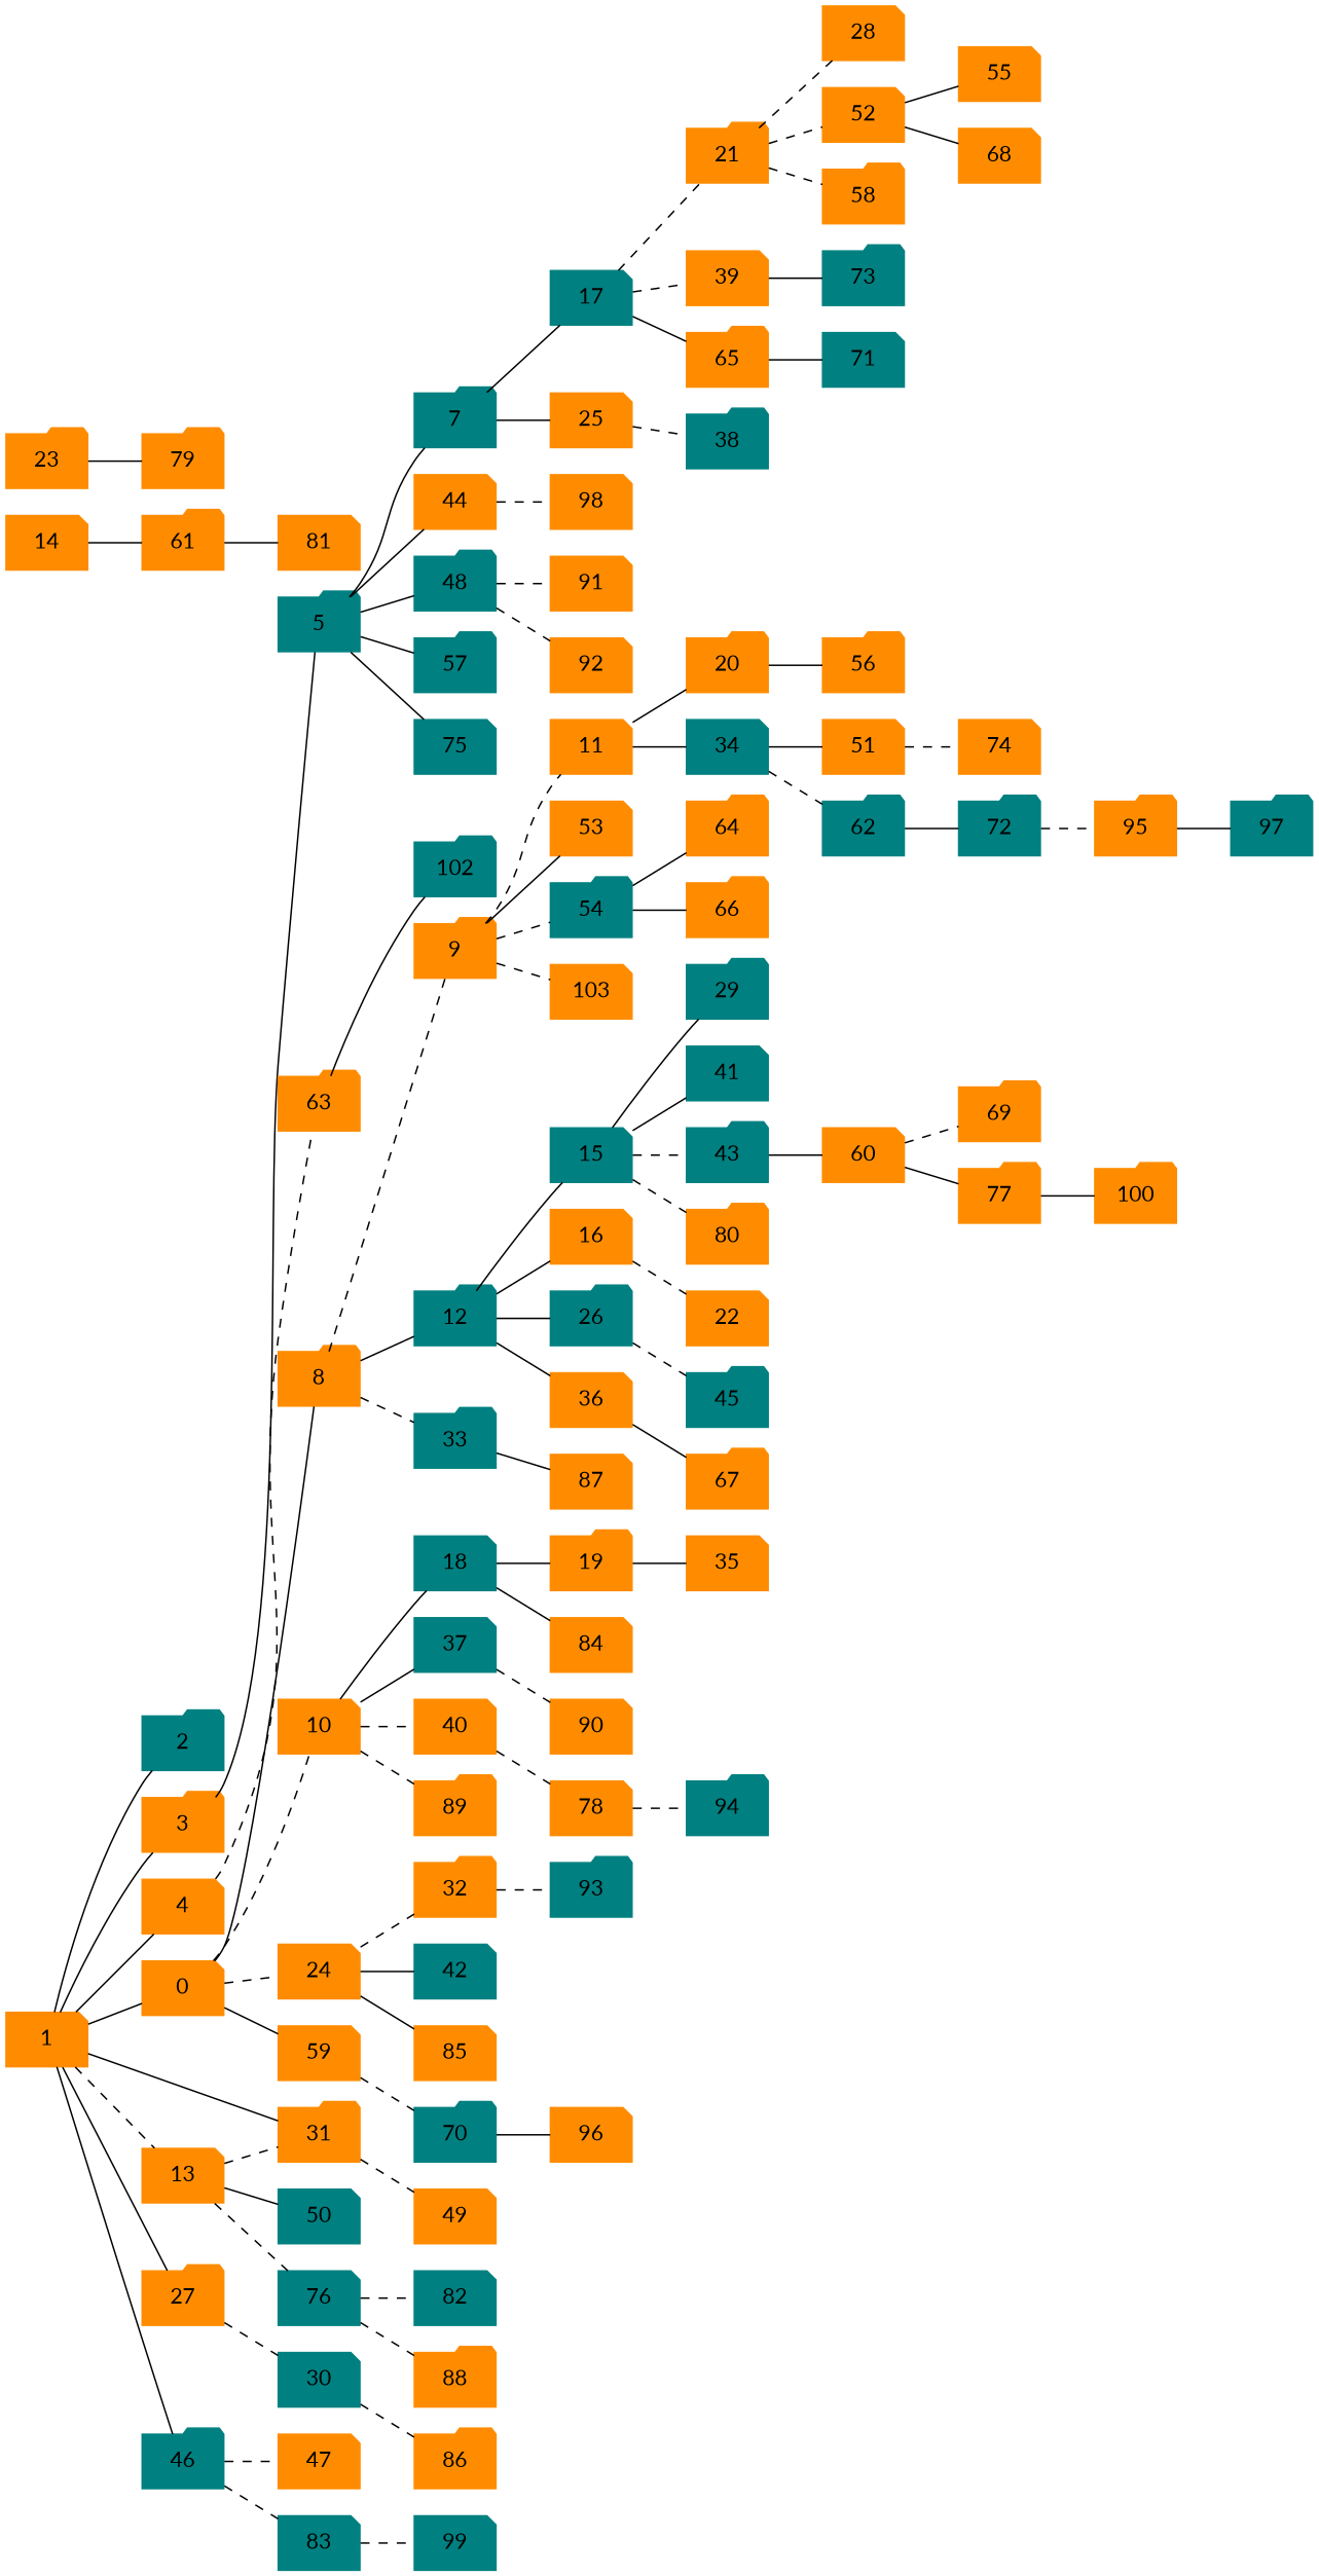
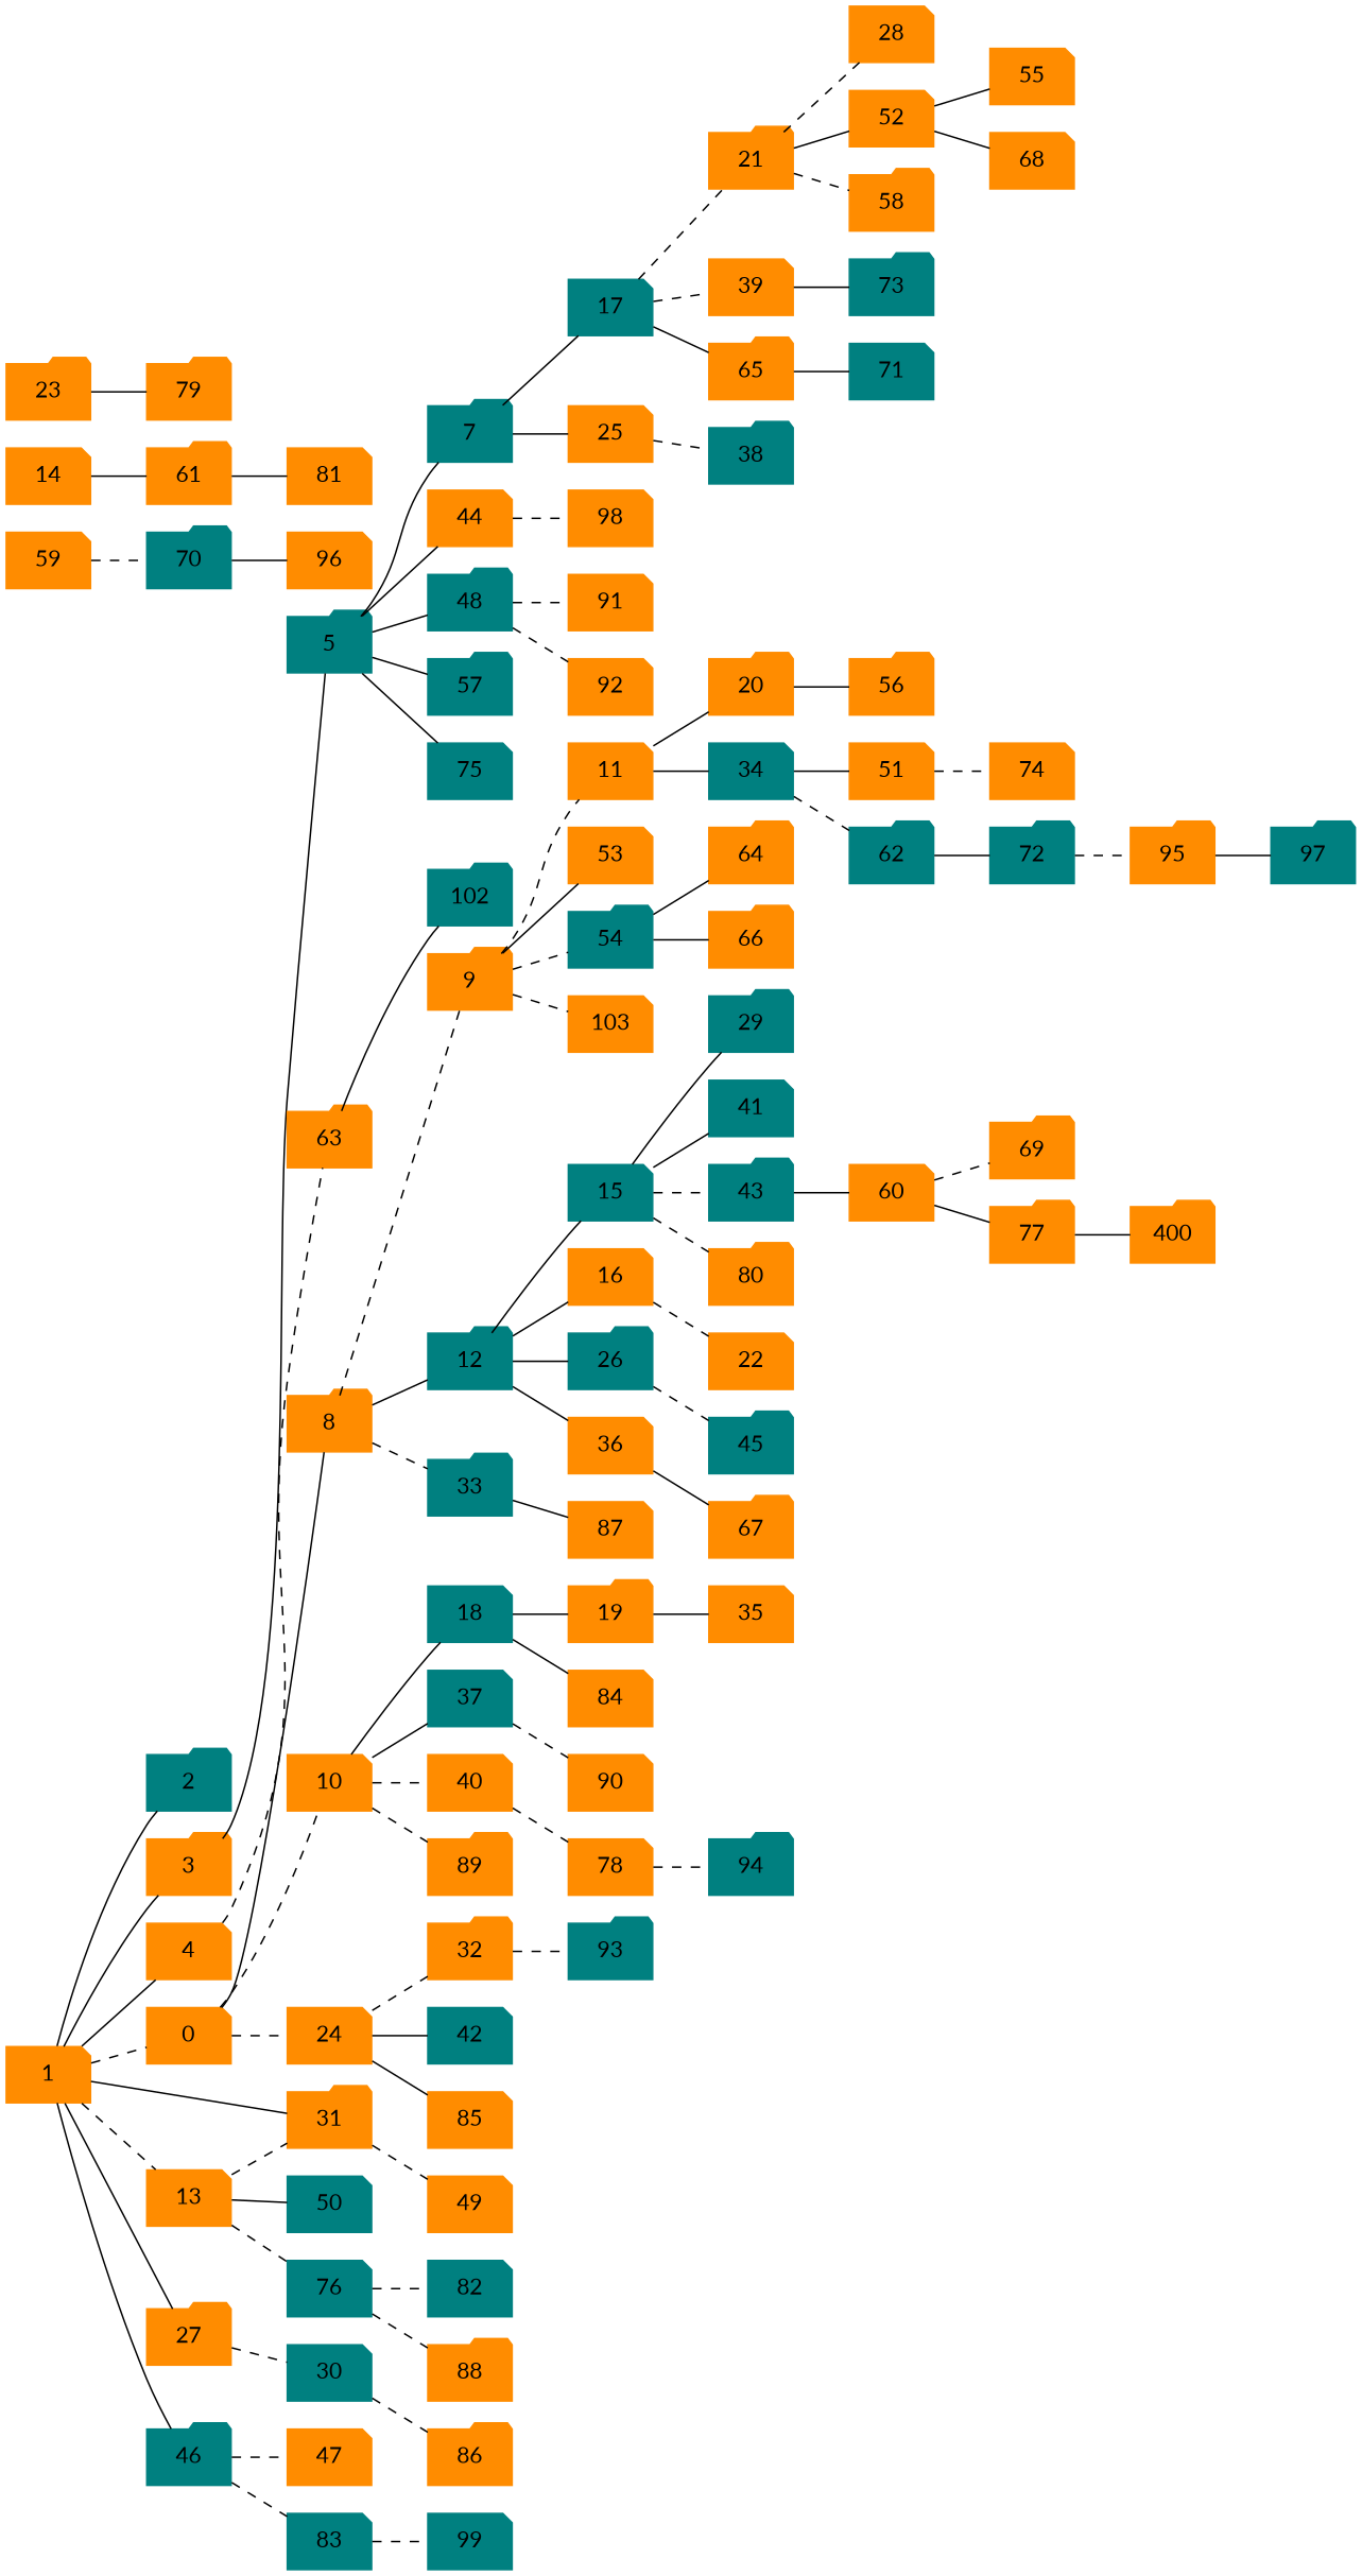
  graph {
    fontname=Lato
    rankdir=LR
    node [color=darkorange fontname=Lato shape=note style=filled]
    edge [fontname=Lato style=solid]
    2 [color=teal shape=folder]
    1
    3 [shape=folder]
    4
    n5 [label=0]
    13
    27 [shape=folder]
    46 [color=teal shape=folder]
    31 [shape=folder]
    5 [color=teal shape=folder]
    63 [shape=folder]
    8 [shape=folder]
    10
    24
    59
    50 [color=teal]
    76 [color=teal]
    61 [shape=folder]
    14
    30 [color=teal]
    47
    83 [color=teal]
    7 [color=teal shape=folder]
    44
    48 [color=teal shape=folder]
    57 [color=teal shape=folder]
    75 [color=teal]
    102 [color=teal shape=folder]
    17 [color=teal]
    25
    98
    91
    92
    9 [shape=folder]
    12 [color=teal shape=folder]
    33 [color=teal shape=folder]
    18 [color=teal]
    37 [color=teal]
    40
    89 [shape=folder]
    32 [shape=folder]
    42 [color=teal]
    85
    70 [color=teal shape=folder]
    21 [shape=folder]
    39
    65 [shape=folder]
    38 [color=teal shape=folder]
    11
    53
    54 [color=teal shape=folder]
    n52 [label=103]
    15 [color=teal]
    16
    26 [color=teal shape=folder]
    36
    87
    20 [shape=folder]
    34 [color=teal]
    64 [shape=folder]
    66 [shape=folder]
    19 [shape=folder]
    84
    90
    78
    56 [shape=folder]
    51
    62 [color=teal shape=folder]
    29 [color=teal shape=folder]
    41 [color=teal]
    43 [color=teal shape=folder]
    80 [shape=folder]
    22
    45 [color=teal shape=folder]
    67 [shape=folder]
    23 [shape=folder]
    79 [shape=folder]
    49
    82 [color=teal]
    88 [shape=folder]
    81
    60
    28
    52
    58 [shape=folder]
    73 [color=teal shape=folder]
    71 [color=teal]
    35
    55
    68
    93 [color=teal shape=folder]
    86 [shape=folder]
    74
    72 [color=teal shape=folder]
    94 [color=teal shape=folder]
    69 [shape=folder]
    77 [shape=folder]
    99 [color=teal]
    96
-   100 [shape=folder]
+   100 [shape=folder label=400]
    95 [shape=folder]
    97 [color=teal shape=folder]
    1 -- 2
    1 -- 3
    1 -- 4
-   1 -- n5
+   1 -- n5 [style=dashed]
    1 -- 13 [style=dashed]
    1 -- 27
    1 -- 46
    1 -- 31
    3 -- 5
    4 -- 63 [style=dashed]
    n5 -- 8
    n5 -- 10 [style=dashed]
    n5 -- 24 [style=dashed]
-   n5 -- 59
    13 -- 31 [style=dashed]
    13 -- 50
    13 -- 76 [style=dashed]
    27 -- 30 [style=dashed]
    46 -- 47 [style=dashed]
    46 -- 83 [style=dashed]
    31 -- 49 [style=dashed]
    5 -- 7
    5 -- 44
    5 -- 48
    5 -- 57
    5 -- 75
    63 -- 102
    8 -- 9 [style=dashed]
    8 -- 12
    8 -- 33 [style=dashed]
    10 -- 18
    10 -- 37
    10 -- 40 [style=dashed]
    10 -- 89 [style=dashed]
    24 -- 32 [style=dashed]
    24 -- 42
    24 -- 85
    59 -- 70 [style=dashed]
    76 -- 82 [style=dashed]
    76 -- 88 [style=dashed]
    61 -- 81
    14 -- 61
    30 -- 86 [style=dashed]
    83 -- 99 [style=dashed]
    7 -- 17
    7 -- 25
    44 -- 98 [style=dashed]
    48 -- 91 [style=dashed]
    48 -- 92 [style=dashed]
    17 -- 21 [style=dashed]
    17 -- 39 [style=dashed]
    17 -- 65
    25 -- 38 [style=dashed]
    9 -- 11 [style=dashed]
    9 -- 53
    9 -- 54 [style=dashed]
    9 -- n52 [style=dashed]
    12 -- 15
    12 -- 16
    12 -- 26
    12 -- 36
    33 -- 87
    18 -- 19
    18 -- 84
    37 -- 90 [style=dashed]
    40 -- 78 [style=dashed]
    32 -- 93 [style=dashed]
    70 -- 96
    21 -- 28 [style=dashed]
-   21 -- 52 [style=dashed]
+   21 -- 52
    21 -- 58 [style=dashed]
    39 -- 73
    65 -- 71
    11 -- 20
    11 -- 34
    54 -- 64
    54 -- 66
    15 -- 29
    15 -- 41
    15 -- 43 [style=dashed]
    15 -- 80 [style=dashed]
    16 -- 22 [style=dashed]
    26 -- 45 [style=dashed]
    36 -- 67
    20 -- 56
    34 -- 51
    34 -- 62 [style=dashed]
    19 -- 35
    78 -- 94 [style=dashed]
    51 -- 74 [style=dashed]
    62 -- 72
    43 -- 60
    23 -- 79
    60 -- 69 [style=dashed]
    60 -- 77
    52 -- 55
    52 -- 68
    72 -- 95 [style=dashed]
    77 -- 100
    95 -- 97
  }
